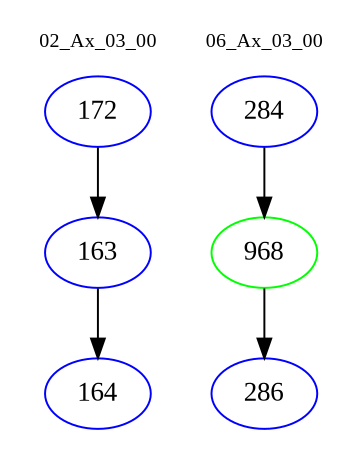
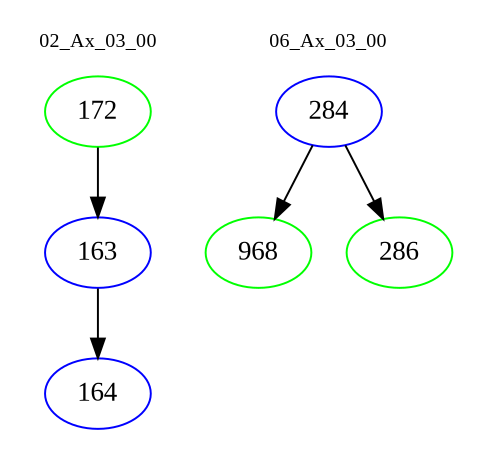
  digraph {
    fontname="Liberation Serif"
    node [color=blue fontname="Liberation Serif"]
    edge [color=black fontname="Liberation Serif"]
    n1 [label=163]
    n2 [label=164]
-   n3 [label=172]
+   n3 [color=green label=172]
    n4 [label=284]
    n5 [color=green label=968]
-   n6 [label=286]
+   n6 [color=green label=286]
    subgraph cluster_1 {
      color=white
      fontsize=10
      label="02_Ax_03_00"
      n1
      n2
      n3
    }
    subgraph cluster_2 {
      color=white
      fontsize=10
      label="06_Ax_03_00"
      n4
      n5
      n6
    }
    n1 -> n2
    n3 -> n1
    n4 -> n5
-   n5 -> n6
+   n4 -> n6
  }
